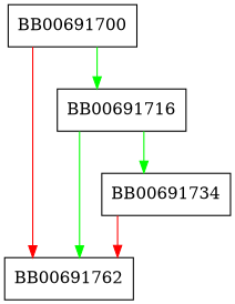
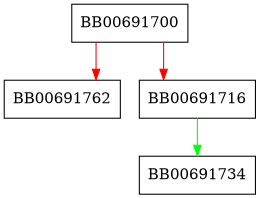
  digraph {
    splines=ortho
    node [shape=box]
    edge [color=red]
    BB00691700
    BB00691762
    BB00691716
    BB00691734
    BB00691700 -> BB00691762
-   BB00691700 -> BB00691716 [color=green]
-   BB00691716 -> BB00691762 [color=green]
+   BB00691700 -> BB00691716
    BB00691716 -> BB00691734 [color=green]
-   BB00691734 -> BB00691762
  }
